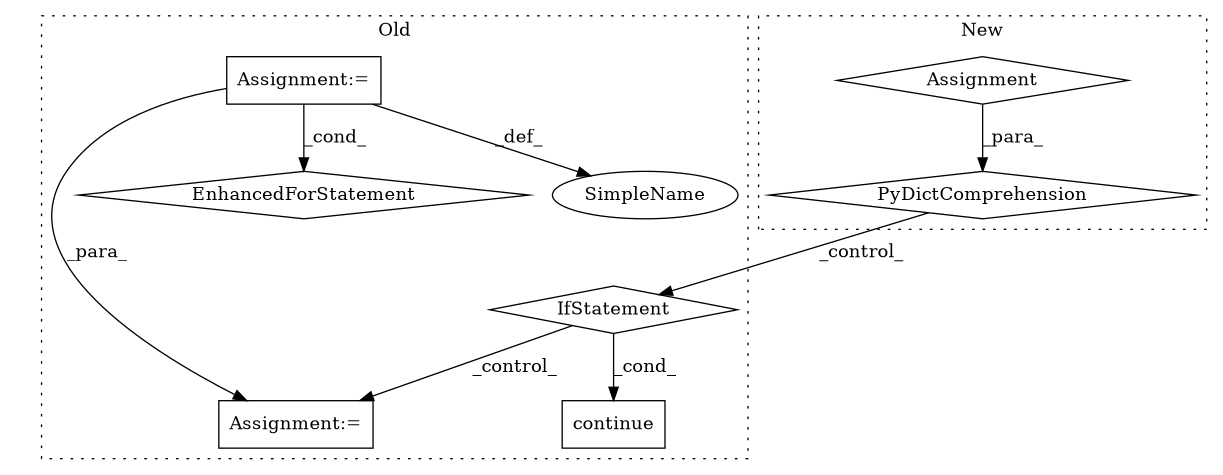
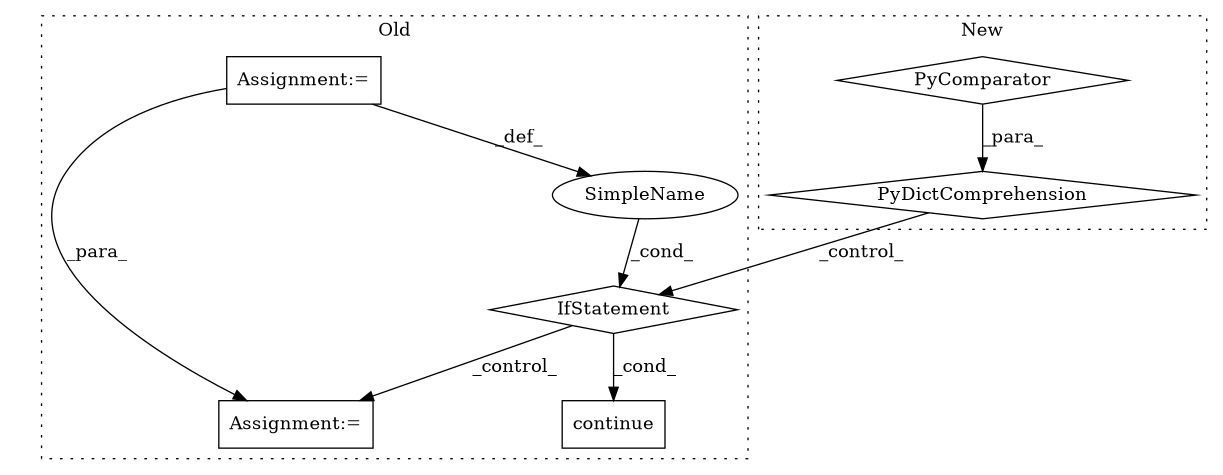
  digraph {
    node [a=7 l=1 shape=diamond]
    n1 [a=18 l=9 label=continue s=6475 shape=box]
    n2 [a=25 l="10,2" label=IfStatement s="6433,6463"]
-   n3 [a=70 l="65,2" label=EnhancedForStatement s="6324,6423"]
    n4 [a=42 label=SimpleName shape=ellipse l=""]
    n5 [label="Assignment:=" s=6637 shape=box]
    n6 [label="Assignment:=" s=6281 shape=box]
    n7 [a=110 l=157 label=PyDictComprehension s=5006]
-   n8 [a=113 l=51 label=Assignment s=5104]
+   n8 [a=113 l=51 label=PyComparator s=5104]
    subgraph cluster_1 {
      label=Old
      style=dotted
      n1
      n2
-     n3
      n4
      n5
      n6
    }
    subgraph cluster_2 {
      label=New
      style=dotted
      n7
      n8
    }
    n2 -> n1 [label=_cond_]
    n2 -> n5 [label=_control_]
-   n6 -> n3 [label=_cond_]
+   n4 -> n2 [label=_cond_]
    n6 -> n4 [label=_def_]
    n6 -> n5 [label=_para_]
    n7 -> n2 [label=_control_]
    n8 -> n7 [label=_para_]
  }
